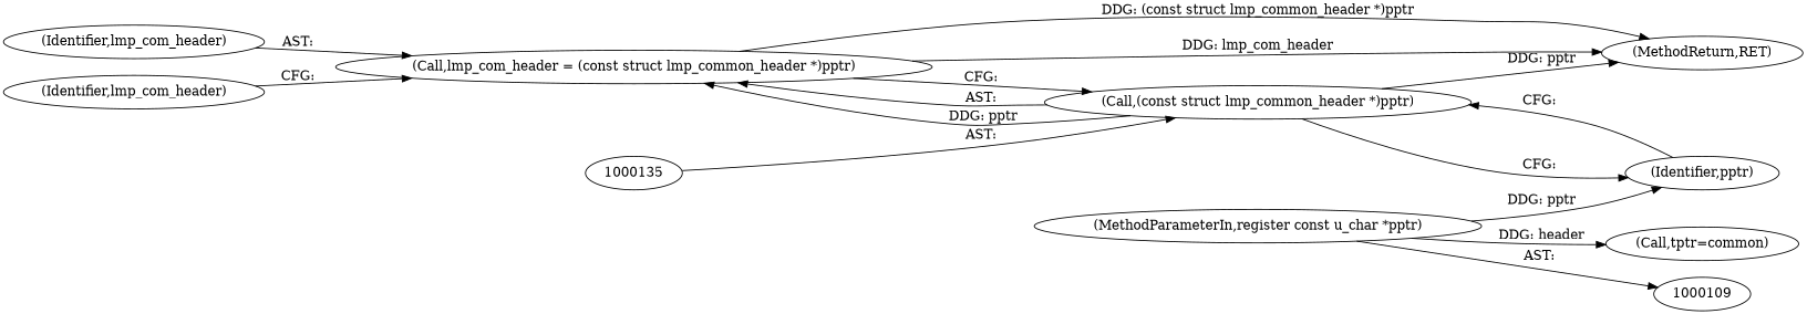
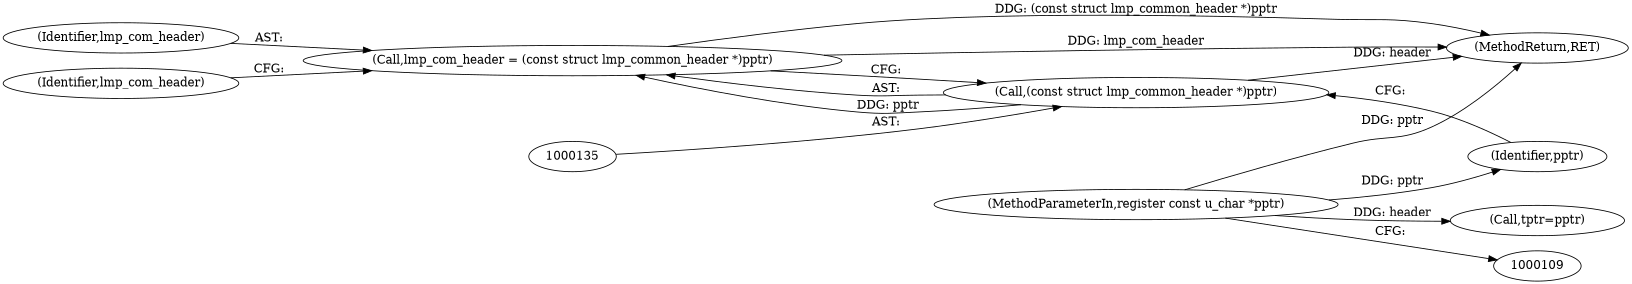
  digraph {
    rankdir=LR
    n1 [label="(Call,lmp_com_header = (const struct lmp_common_header *)pptr)"]
    n2 [label="(Call,(const struct lmp_common_header *)pptr)"]
    n3 [label="(MethodReturn,RET)"]
    n4 [label="(Identifier,pptr)"]
    n5 [label="(MethodParameterIn,register const u_char *pptr)"]
-   n6 [label="(Call,tptr=common)"]
+   n6 [label="(Call,tptr=pptr)"]
    1000109
    n8 [label="(Identifier,lmp_com_header)"]
    n9 [label="(Identifier,lmp_com_header)"]
    1000135
    n1 -> n2 [label="CFG: "]
    n1 -> n3 [label="DDG: (const struct lmp_common_header *)pptr"]
    n1 -> n3 [label="DDG: lmp_com_header"]
    n2 -> n1 [label="AST: "]
    n2 -> n1 [label="DDG: pptr"]
-   n2 -> n3 [label="DDG: pptr"]
-   n2 -> n4 [label="CFG: "]
+   n2 -> n3 [label="DDG: header"]
    n4 -> n2 [label="CFG: "]
+   n5 -> n3 [label="DDG: pptr"]
    n5 -> n4 [label="DDG: pptr"]
    n5 -> n6 [label="DDG: header"]
-   n5 -> 1000109 [label="AST: "]
+   n5 -> 1000109 [label="CFG: "]
    n8 -> n1 [label="AST: "]
    n9 -> n1 [label="CFG: "]
    1000135 -> n2 [label="AST: "]
  }
